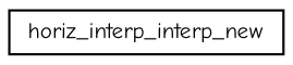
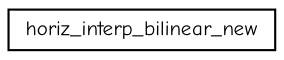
  digraph {
    rankdir=LR
    fontname="Comic Neue"
-   n1 [color=black fillcolor=white fontname="Comic Neue" fontsize=10 height=0.2 label=horiz_interp_interp_new shape=record style=filled width=0.4]
+   n1 [color=black fillcolor=white fontname="Comic Neue" fontsize=10 height=0.2 label=horiz_interp_bilinear_new shape=record style=filled width=0.4]
  }
